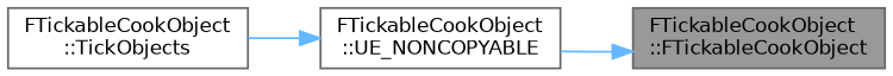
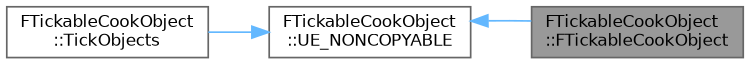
  digraph {
    rankdir=RL
    node [color=grey40 fillcolor=white fontname=Helvetica fontsize=10 shape=box style=filled]
    edge [color=steelblue1 dir=back fontname=Helvetica fontsize=10 labelfontname=Helvetica labelfontsize=10 style=solid]
    n1 [color=gray40 fillcolor=grey60 fontcolor=black height=0.2 label="FTickableCookObject\l::FTickableCookObject" width=0.4]
    n2 [height=0.2 label="FTickableCookObject\l::UE_NONCOPYABLE" width=0.4]
    n3 [height=0.2 label="FTickableCookObject\l::TickObjects" width=0.4]
-   n1 -> n2
+   n2 -> n1
    n2 -> n3
  }
